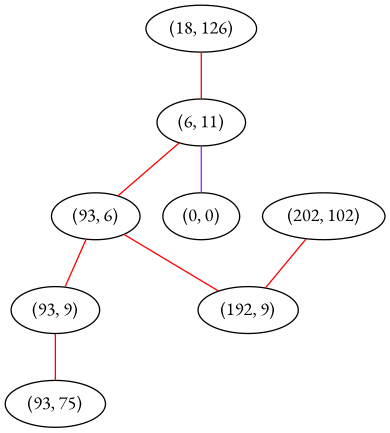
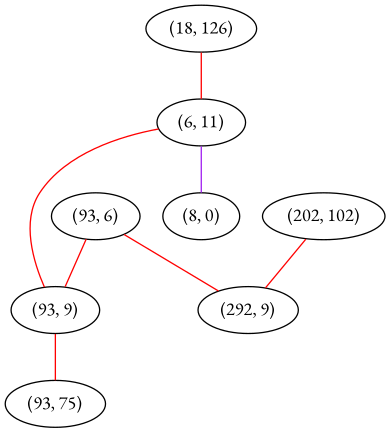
  graph {
    fontname="EB Garamond"
    node [fontname="EB Garamond"]
    edge [color=red fontname="EB Garamond" weight=1]
    "(93, 6)"
    "(93, 9)"
-   "(192, 9)"
+   "(192, 9)" [label="(292, 9)"]
    "(93, 75)"
    n5 [label="(202, 102)"]
    n6 [label="(18, 126)"]
    "(6, 11)"
-   "(0, 0)"
+   "(0, 0)" [label="(8, 0)"]
    "(93, 6)" -- "(93, 9)"
    "(93, 6)" -- "(192, 9)"
    "(93, 9)" -- "(93, 75)"
    n5 -- "(192, 9)"
    n6 -- "(6, 11)"
-   "(6, 11)" -- "(93, 6)"
+   "(6, 11)" -- "(93, 9)"
    "(6, 11)" -- "(0, 0)" [color=purple weight=4]
  }
